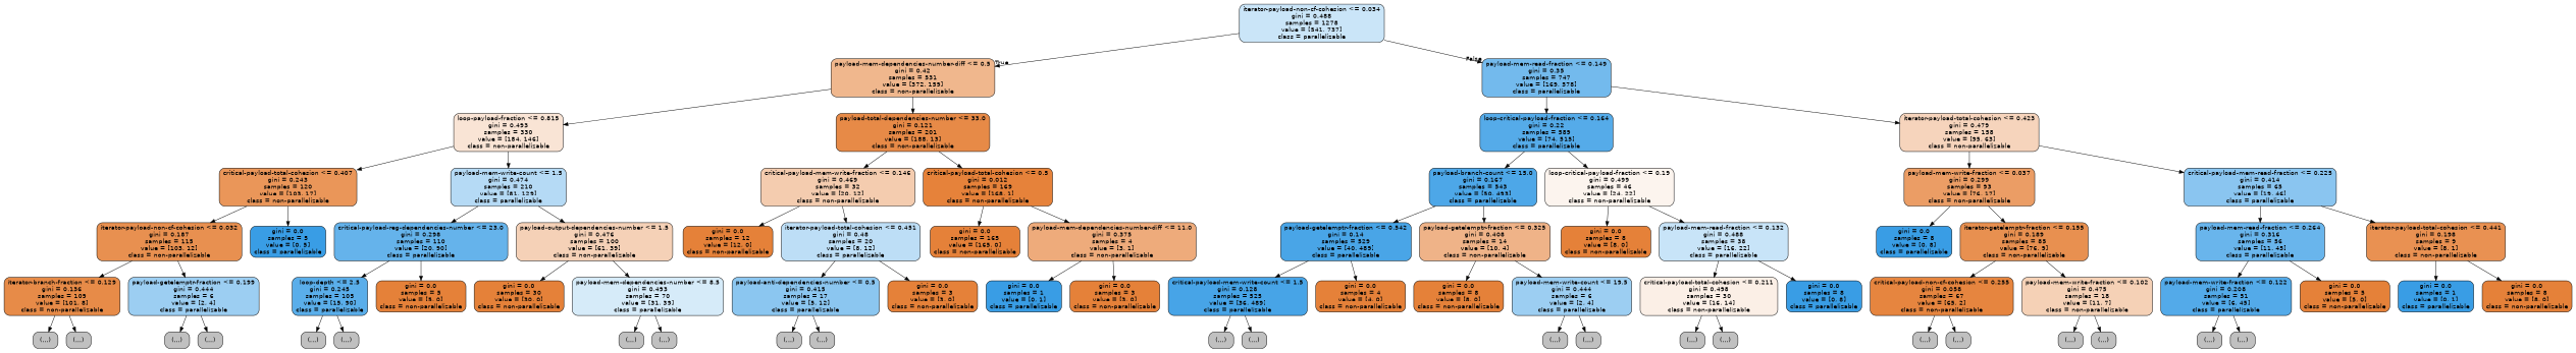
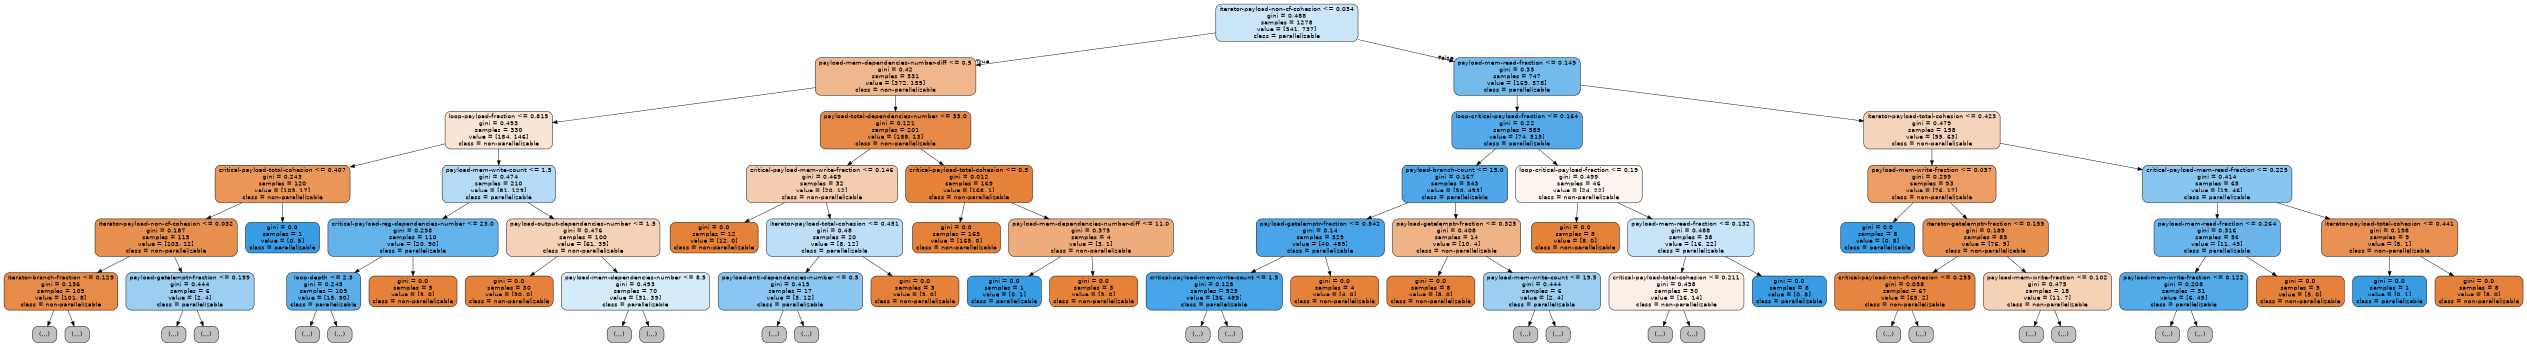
  digraph {
    node [color=black fillcolor="#C0C0C0" fontname=helvetica shape=box style="filled, rounded"]
    edge [fontname=helvetica]
    n1 [fillcolor="#399de544" label="iterator-payload-non-cf-cohesion <= 0.034\ngini = 0.488\nsamples = 1278\nvalue = [541, 737]\nclass = parallelizable"]
    n2 [fillcolor="#e5813992" label="payload-mem-dependencies-number-diff <= 0.5\ngini = 0.42\nsamples = 531\nvalue = [372, 159]\nclass = non-parallelizable"]
    n3 [fillcolor="#399de5b4" label="payload-mem-read-fraction <= 0.149\ngini = 0.35\nsamples = 747\nvalue = [169, 578]\nclass = parallelizable"]
    n4 [fillcolor="#e5813935" label="loop-payload-fraction <= 0.815\ngini = 0.493\nsamples = 330\nvalue = [184, 146]\nclass = non-parallelizable"]
    n5 [fillcolor="#e58139ed" label="payload-total-dependencies-number <= 33.0\ngini = 0.121\nsamples = 201\nvalue = [188, 13]\nclass = non-parallelizable"]
    n6 [fillcolor="#e58139d5" label="critical-payload-total-cohesion <= 0.407\ngini = 0.243\nsamples = 120\nvalue = [103, 17]\nclass = non-parallelizable"]
    n7 [fillcolor="#399de55f" label="payload-mem-write-count <= 1.5\ngini = 0.474\nsamples = 210\nvalue = [81, 129]\nclass = parallelizable"]
    n8 [fillcolor="#e58139e1" label="iterator-payload-non-cf-cohesion <= 0.032\ngini = 0.187\nsamples = 115\nvalue = [103, 12]\nclass = non-parallelizable"]
-   n9 [fillcolor="#399de5ff" label="gini = 0.0\nsamples = 5\nvalue = [0, 5]\nclass = parallelizable"]
+   n9 [fillcolor="#399de5ff" label="gini = 0.0\nsamples = 1\nvalue = [0, 5]\nclass = parallelizable"]
    n10 [fillcolor="#e58139eb" label="iterator-branch-fraction <= 0.129\ngini = 0.136\nsamples = 109\nvalue = [101, 8]\nclass = non-parallelizable"]
    n11 [fillcolor="#399de57f" label="payload-getelemptr-fraction <= 0.199\ngini = 0.444\nsamples = 6\nvalue = [2, 4]\nclass = parallelizable"]
    n12 [label="(...)"]
    n13 [label="(...)"]
    n14 [label="(...)"]
    n15 [label="(...)"]
    n16 [fillcolor="#399de5c6" label="critical-payload-reg-dependencies-number <= 23.0\ngini = 0.298\nsamples = 110\nvalue = [20, 90]\nclass = parallelizable"]
    n17 [fillcolor="#e581395c" label="payload-output-dependencies-number <= 1.5\ngini = 0.476\nsamples = 100\nvalue = [61, 39]\nclass = non-parallelizable"]
    n18 [fillcolor="#399de5d4" label="loop-depth <= 2.5\ngini = 0.245\nsamples = 105\nvalue = [15, 90]\nclass = parallelizable"]
    n19 [fillcolor="#e58139ff" label="gini = 0.0\nsamples = 5\nvalue = [5, 0]\nclass = non-parallelizable"]
    n20 [label="(...)"]
    n21 [label="(...)"]
    n22 [fillcolor="#e58139ff" label="gini = 0.0\nsamples = 30\nvalue = [30, 0]\nclass = non-parallelizable"]
    n23 [fillcolor="#399de534" label="payload-mem-dependencies-number <= 8.5\ngini = 0.493\nsamples = 70\nvalue = [31, 39]\nclass = parallelizable"]
    n24 [label="(...)"]
    n25 [label="(...)"]
    n26 [fillcolor="#e5813966" label="critical-payload-mem-write-fraction <= 0.146\ngini = 0.469\nsamples = 32\nvalue = [20, 12]\nclass = non-parallelizable"]
    n27 [fillcolor="#e58139fd" label="critical-payload-total-cohesion <= 0.5\ngini = 0.012\nsamples = 169\nvalue = [168, 1]\nclass = non-parallelizable"]
    n28 [fillcolor="#e58139ff" label="gini = 0.0\nsamples = 12\nvalue = [12, 0]\nclass = non-parallelizable"]
    n29 [fillcolor="#399de555" label="iterator-payload-total-cohesion <= 0.451\ngini = 0.48\nsamples = 20\nvalue = [8, 12]\nclass = parallelizable"]
    n30 [fillcolor="#399de595" label="payload-anti-dependencies-number <= 0.5\ngini = 0.415\nsamples = 17\nvalue = [5, 12]\nclass = parallelizable"]
    n31 [fillcolor="#e58139ff" label="gini = 0.0\nsamples = 3\nvalue = [3, 0]\nclass = non-parallelizable"]
    n32 [label="(...)"]
    n33 [label="(...)"]
    n34 [fillcolor="#e58139ff" label="gini = 0.0\nsamples = 165\nvalue = [165, 0]\nclass = non-parallelizable"]
    n35 [fillcolor="#e58139aa" label="payload-mem-dependencies-number-diff <= 11.0\ngini = 0.375\nsamples = 4\nvalue = [3, 1]\nclass = non-parallelizable"]
    n36 [fillcolor="#399de5ff" label="gini = 0.0\nsamples = 1\nvalue = [0, 1]\nclass = parallelizable"]
    n37 [fillcolor="#e58139ff" label="gini = 0.0\nsamples = 3\nvalue = [3, 0]\nclass = non-parallelizable"]
    n38 [fillcolor="#399de5da" label="loop-critical-payload-fraction <= 0.164\ngini = 0.22\nsamples = 589\nvalue = [74, 515]\nclass = parallelizable"]
    n39 [fillcolor="#e5813956" label="iterator-payload-total-cohesion <= 0.423\ngini = 0.479\nsamples = 158\nvalue = [95, 63]\nclass = non-parallelizable"]
    n40 [fillcolor="#399de5e5" label="payload-branch-count <= 15.0\ngini = 0.167\nsamples = 543\nvalue = [50, 493]\nclass = parallelizable"]
    n41 [fillcolor="#e5813915" label="loop-critical-payload-fraction <= 0.19\ngini = 0.499\nsamples = 46\nvalue = [24, 22]\nclass = non-parallelizable"]
    n42 [fillcolor="#399de5ea" label="payload-getelemptr-fraction <= 0.542\ngini = 0.14\nsamples = 529\nvalue = [40, 489]\nclass = parallelizable"]
    n43 [fillcolor="#e5813999" label="payload-getelemptr-fraction <= 0.325\ngini = 0.408\nsamples = 14\nvalue = [10, 4]\nclass = non-parallelizable"]
    n44 [fillcolor="#399de5ec" label="critical-payload-mem-write-count <= 1.5\ngini = 0.128\nsamples = 525\nvalue = [36, 489]\nclass = parallelizable"]
    n45 [fillcolor="#e58139ff" label="gini = 0.0\nsamples = 4\nvalue = [4, 0]\nclass = non-parallelizable"]
    n46 [label="(...)"]
    n47 [label="(...)"]
    n48 [fillcolor="#e58139ff" label="gini = 0.0\nsamples = 8\nvalue = [8, 0]\nclass = non-parallelizable"]
    n49 [fillcolor="#399de57f" label="payload-mem-write-count <= 19.5\ngini = 0.444\nsamples = 6\nvalue = [2, 4]\nclass = parallelizable"]
    n50 [label="(...)"]
    n51 [label="(...)"]
    n52 [fillcolor="#e58139ff" label="gini = 0.0\nsamples = 8\nvalue = [8, 0]\nclass = non-parallelizable"]
    n53 [fillcolor="#399de546" label="payload-mem-read-fraction <= 0.132\ngini = 0.488\nsamples = 38\nvalue = [16, 22]\nclass = parallelizable"]
    n54 [fillcolor="#e5813920" label="critical-payload-total-cohesion <= 0.211\ngini = 0.498\nsamples = 30\nvalue = [16, 14]\nclass = non-parallelizable"]
    n55 [fillcolor="#399de5ff" label="gini = 0.0\nsamples = 8\nvalue = [0, 8]\nclass = parallelizable"]
    n56 [label="(...)"]
    n57 [label="(...)"]
    n58 [fillcolor="#e58139c6" label="payload-mem-write-fraction <= 0.037\ngini = 0.299\nsamples = 93\nvalue = [76, 17]\nclass = non-parallelizable"]
    n59 [fillcolor="#399de596" label="critical-payload-mem-read-fraction <= 0.225\ngini = 0.414\nsamples = 65\nvalue = [19, 46]\nclass = parallelizable"]
    n60 [fillcolor="#399de5ff" label="gini = 0.0\nsamples = 8\nvalue = [0, 8]\nclass = parallelizable"]
    n61 [fillcolor="#e58139e1" label="iterator-getelemptr-fraction <= 0.155\ngini = 0.189\nsamples = 85\nvalue = [76, 9]\nclass = non-parallelizable"]
    n62 [fillcolor="#e58139f7" label="critical-payload-non-cf-cohesion <= 0.255\ngini = 0.058\nsamples = 67\nvalue = [65, 2]\nclass = non-parallelizable"]
    n63 [fillcolor="#e581395d" label="payload-mem-write-fraction <= 0.102\ngini = 0.475\nsamples = 18\nvalue = [11, 7]\nclass = non-parallelizable"]
    n64 [label="(...)"]
    n65 [label="(...)"]
    n66 [label="(...)"]
    n67 [label="(...)"]
    n68 [fillcolor="#399de5c1" label="payload-mem-read-fraction <= 0.264\ngini = 0.316\nsamples = 56\nvalue = [11, 45]\nclass = parallelizable"]
    n69 [fillcolor="#e58139df" label="iterator-payload-total-cohesion <= 0.441\ngini = 0.198\nsamples = 9\nvalue = [8, 1]\nclass = non-parallelizable"]
    n70 [fillcolor="#399de5dd" label="payload-mem-write-fraction <= 0.122\ngini = 0.208\nsamples = 51\nvalue = [6, 45]\nclass = parallelizable"]
    n71 [fillcolor="#e58139ff" label="gini = 0.0\nsamples = 5\nvalue = [5, 0]\nclass = non-parallelizable"]
    n72 [label="(...)"]
    n73 [label="(...)"]
    n74 [fillcolor="#399de5ff" label="gini = 0.0\nsamples = 1\nvalue = [0, 1]\nclass = parallelizable"]
    n75 [fillcolor="#e58139ff" label="gini = 0.0\nsamples = 8\nvalue = [8, 0]\nclass = non-parallelizable"]
    n1 -> n2 [headlabel=True labelangle=45 labeldistance=2.5]
    n1 -> n3 [headlabel=False labelangle=-45 labeldistance=2.5]
    n2 -> n4
    n2 -> n5
    n3 -> n38
    n3 -> n39
    n4 -> n6
    n4 -> n7
    n5 -> n26
    n5 -> n27
    n6 -> n8
    n6 -> n9
    n7 -> n16
    n7 -> n17
    n8 -> n10
    n8 -> n11
    n10 -> n12
    n10 -> n13
    n11 -> n14
    n11 -> n15
    n16 -> n18
    n16 -> n19
    n17 -> n22
    n17 -> n23
    n18 -> n20
    n18 -> n21
    n23 -> n24
    n23 -> n25
    n26 -> n28
    n26 -> n29
    n27 -> n34
    n27 -> n35
    n29 -> n30
    n29 -> n31
    n30 -> n32
    n30 -> n33
    n35 -> n36
    n35 -> n37
    n38 -> n40
    n38 -> n41
    n39 -> n58
    n39 -> n59
    n40 -> n42
    n40 -> n43
    n41 -> n52
    n41 -> n53
    n42 -> n44
    n42 -> n45
    n43 -> n48
    n43 -> n49
    n44 -> n46
    n44 -> n47
    n49 -> n50
    n49 -> n51
    n53 -> n54
    n53 -> n55
    n54 -> n56
    n54 -> n57
    n58 -> n60
    n58 -> n61
    n59 -> n68
    n59 -> n69
    n61 -> n62
    n61 -> n63
    n62 -> n64
    n62 -> n65
    n63 -> n66
    n63 -> n67
    n68 -> n70
    n68 -> n71
    n69 -> n74
    n69 -> n75
    n70 -> n72
    n70 -> n73
  }
